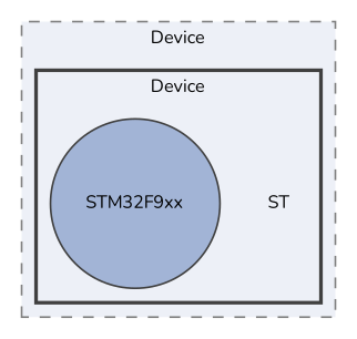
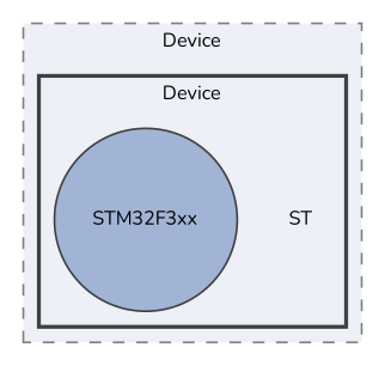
  digraph {
    compound=true
    fontname=Nunito
    node [fontname=Nunito fontsize=10]
    n1 [height=0.2 label=ST shape=plaintext width=0.4]
-   n2 [color=grey25 fillcolor="#a2b4d6" height=0.2 label=STM32F9xx shape=circle style=filled width=0.4]
+   n2 [color=grey25 fillcolor="#a2b4d6" height=0.2 label=STM32F3xx shape=circle style=filled width=0.4]
    subgraph cluster_1 {
      bgcolor="#edf0f7"
      fontsize=10
      label=Device
      pencolor=grey50
      style="filled,dashed"
      subgraph cluster_2 {
        bgcolor="#edf0f7"
        fontsize=10
        pencolor=grey25
        style="filled,bold"
        n1
        n2
      }
    }
  }
